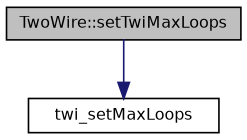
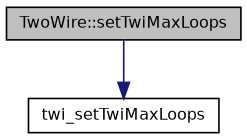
  digraph {
    rankdir=TB
    node [color=black fontname=Helvetica fontsize=10 shape=record style=filled]
    n1 [fillcolor=grey75 fontcolor=black height=0.2 label="TwoWire::setTwiMaxLoops" width=0.4]
-   n2 [fillcolor=white height=0.2 label=twi_setMaxLoops width=0.4]
+   n2 [fillcolor=white height=0.2 label=twi_setTwiMaxLoops width=0.4]
    n1 -> n2 [color=midnightblue fontname=Helvetica fontsize=10 labelfontname=Helvetica labelfontsize=10 style=solid]
  }
